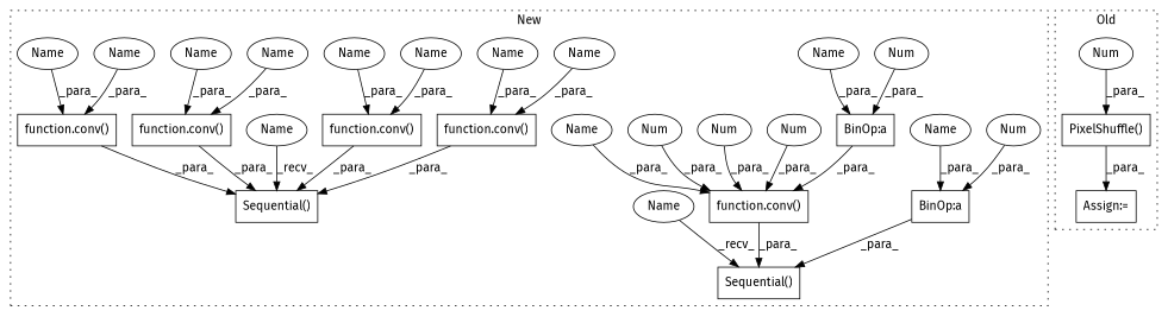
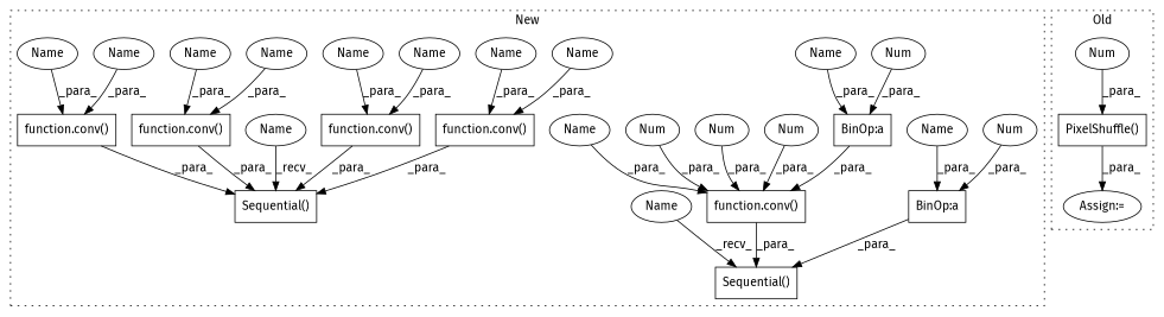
  digraph {
    fontname="Fira Sans"
    node [a=87 l=1 shape=ellipse fontname="Fira Sans"]
    edge [fontname="Fira Sans"]
    n1 [a=75 l="5,1" label="function.conv()" s="1335,1344" shape=box]
    n2 [a=75 l="27,11" label="Sequential()" s="1212,1417" shape=box]
    n3 [a=75 l="5,1" label="function.conv()" s="1287,1296" shape=box]
    n4 [a=75 l="27,15" label="Sequential()" s="1078,1171" shape=box]
    n5 [a=75 l="5,1" label="function.conv()" s="1263,1272" shape=box]
    n6 [a=82 l=2 label="BinOp:a" s=1122 shape=box]
    n7 [a=82 l=2 label="BinOp:a" s=1155 shape=box]
    n8 [a=76 label=Num s=1124]
    n9 [a=76 label=Num s=1157]
    n10 [a=75 l="5,1" label="function.conv()" s="1149,1170" shape=box]
    n11 [a=76 label=Num s=1169]
    n12 [a=76 label=Num s=1166]
    n13 [a=76 label=Num s=1163]
    n14 [a=75 l="5,1" label="function.conv()" s="1383,1392" shape=box]
    n15 [label=Name s=1340]
    n16 [label=Name s=1160]
    n17 [label=Name s=1391]
    n18 [label=Name s=1121]
    n19 [label=Name s=1292]
    n20 [label=Name s=1388]
    n21 [label=Name s=1268]
    n22 [label=Name s=1271]
    n23 [label=Name s=1154]
    n24 [label=Name s=1295]
    n25 [label=Name s=1343]
    n26 [l=2 label=Name s=1078]
    n27 [l=2 label=Name s=1212]
    n28 [a=75 l="16,1" label="PixelShuffle()" s="2264,2281" shape=box]
    n29 [a=76 label=Num s=2280]
-   n30 [a=68 l=3 label="Assign:=" s=2261 shape=box]
+   n30 [a=68 l=3 label="Assign:=" s=2261]
    subgraph cluster_1 {
      label=New
      style=dotted
      n1
      n2
      n3
      n4
      n5
      n6
      n7
      n8
      n9
      n10
      n11
      n12
      n13
      n14
      n15
      n16
      n17
      n18
      n19
      n20
      n21
      n22
      n23
      n24
      n25
      n26
      n27
    }
    subgraph cluster_2 {
      label=Old
      style=dotted
      n28
      n29
      n30
    }
    n1 -> n2 [label=_para_]
    n3 -> n2 [label=_para_]
    n5 -> n2 [label=_para_]
    n6 -> n4 [label=_para_]
    n7 -> n10 [label=_para_]
    n8 -> n6 [label=_para_]
    n9 -> n7 [label=_para_]
    n10 -> n4 [label=_para_]
    n11 -> n10 [label=_para_]
    n12 -> n10 [label=_para_]
    n13 -> n10 [label=_para_]
    n14 -> n2 [label=_para_]
    n15 -> n1 [label=_para_]
    n16 -> n10 [label=_para_]
    n17 -> n14 [label=_para_]
    n18 -> n6 [label=_para_]
    n19 -> n3 [label=_para_]
    n20 -> n14 [label=_para_]
    n21 -> n5 [label=_para_]
    n22 -> n5 [label=_para_]
    n23 -> n7 [label=_para_]
    n24 -> n3 [label=_para_]
    n25 -> n1 [label=_para_]
    n26 -> n4 [label=_recv_]
    n27 -> n2 [label=_recv_]
    n28 -> n30 [label=_para_]
    n29 -> n28 [label=_para_]
  }
